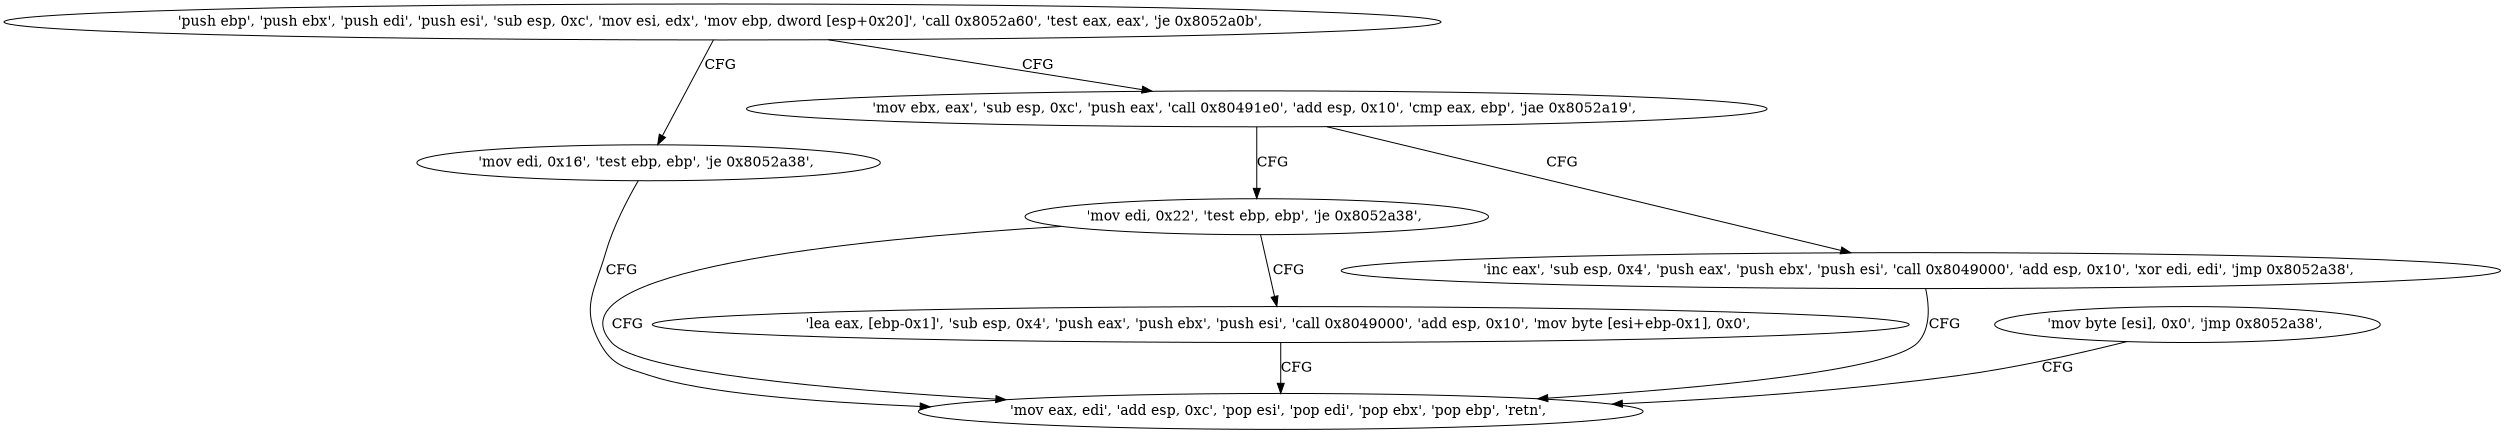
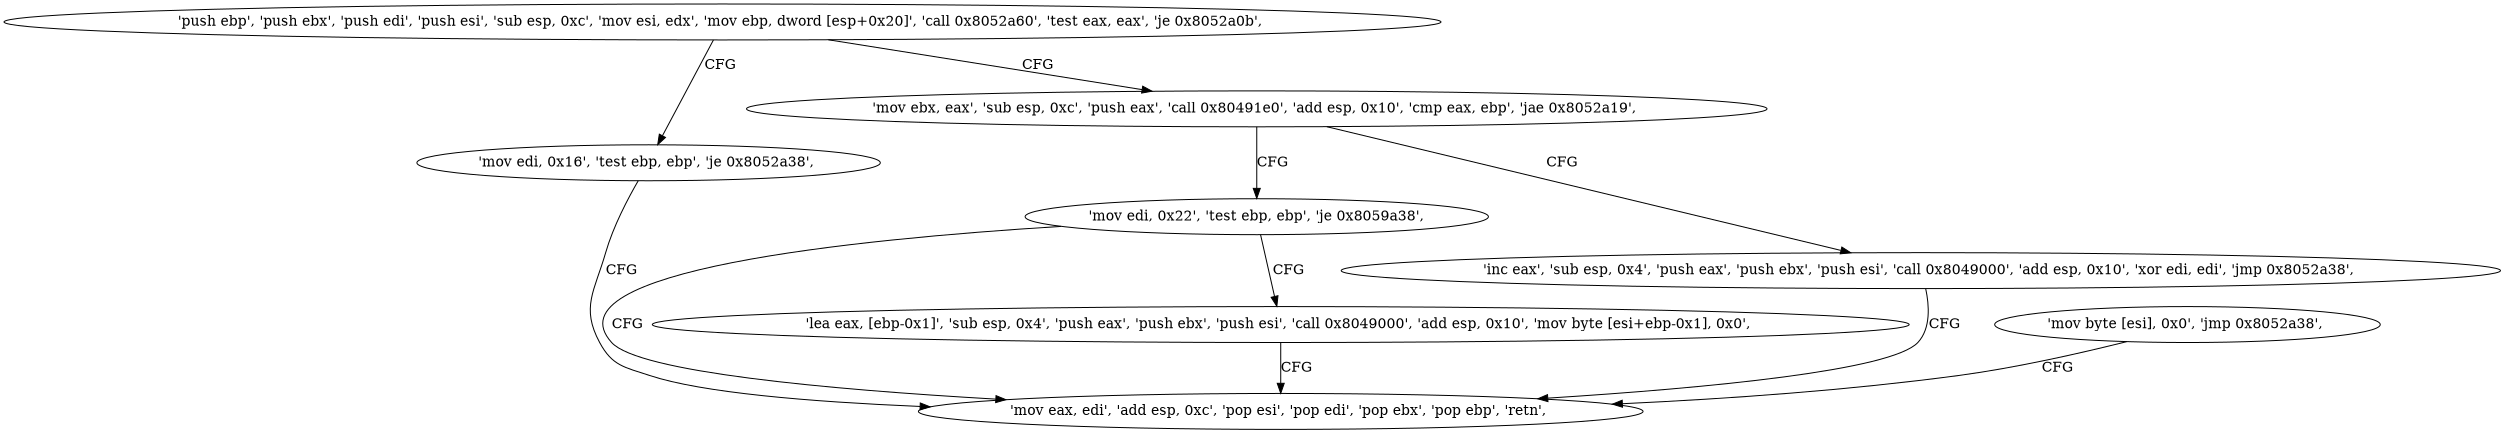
  digraph {
    n1 [label="'push ebp', 'push ebx', 'push edi', 'push esi', 'sub esp, 0xc', 'mov esi, edx', 'mov ebp, dword [esp+0x20]', 'call 0x8052a60', 'test eax, eax', 'je 0x8052a0b', "]
    n2 [label="'mov edi, 0x16', 'test ebp, ebp', 'je 0x8052a38', "]
    n3 [label="'mov ebx, eax', 'sub esp, 0xc', 'push eax', 'call 0x80491e0', 'add esp, 0x10', 'cmp eax, ebp', 'jae 0x8052a19', "]
    n4 [label="'mov eax, edi', 'add esp, 0xc', 'pop esi', 'pop edi', 'pop ebx', 'pop ebp', 'retn', "]
-   n5 [label="'mov edi, 0x22', 'test ebp, ebp', 'je 0x8052a38', "]
+   n5 [label="'mov edi, 0x22', 'test ebp, ebp', 'je 0x8059a38',"]
    n6 [label="'inc eax', 'sub esp, 0x4', 'push eax', 'push ebx', 'push esi', 'call 0x8049000', 'add esp, 0x10', 'xor edi, edi', 'jmp 0x8052a38', "]
    n7 [label="'mov byte [esi], 0x0', 'jmp 0x8052a38', "]
    n8 [label="'lea eax, [ebp-0x1]', 'sub esp, 0x4', 'push eax', 'push ebx', 'push esi', 'call 0x8049000', 'add esp, 0x10', 'mov byte [esi+ebp-0x1], 0x0', "]
    n1 -> n2 [label=CFG]
    n1 -> n3 [label=CFG]
    n2 -> n4 [label=CFG]
    n3 -> n5 [label=CFG]
    n3 -> n6 [label=CFG]
    n5 -> n4 [label=CFG]
    n5 -> n8 [label=CFG]
    n6 -> n4 [label=CFG]
    n7 -> n4 [label=CFG]
    n8 -> n4 [label=CFG]
  }
